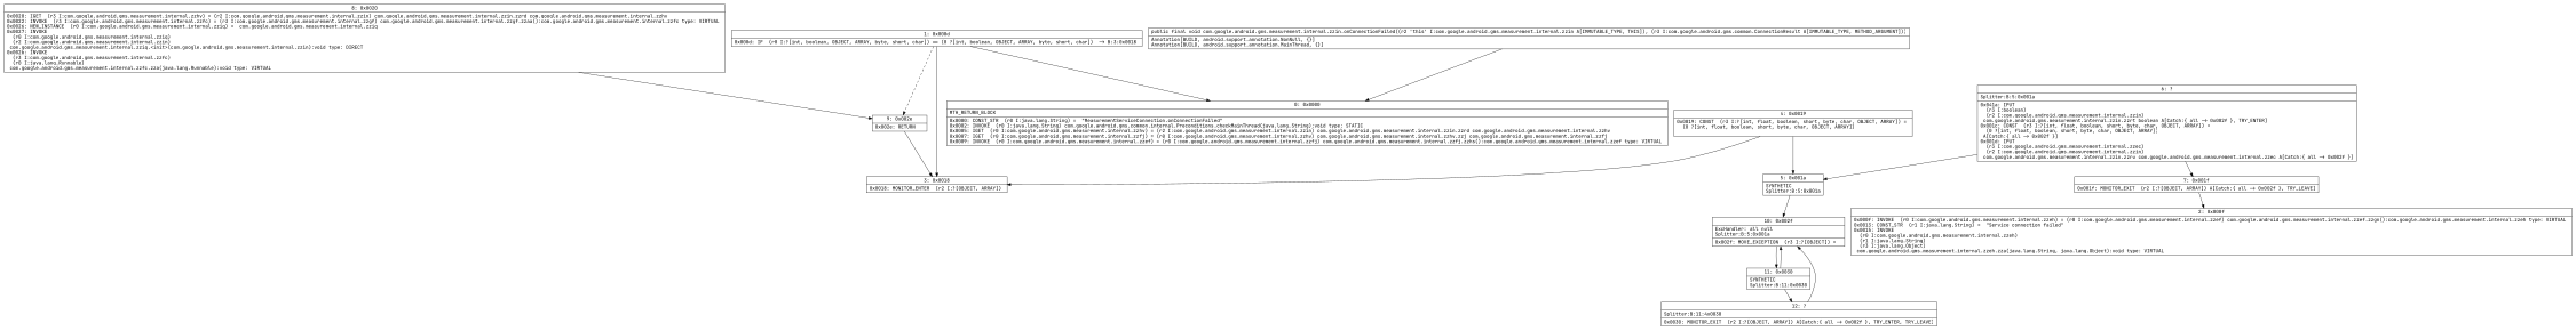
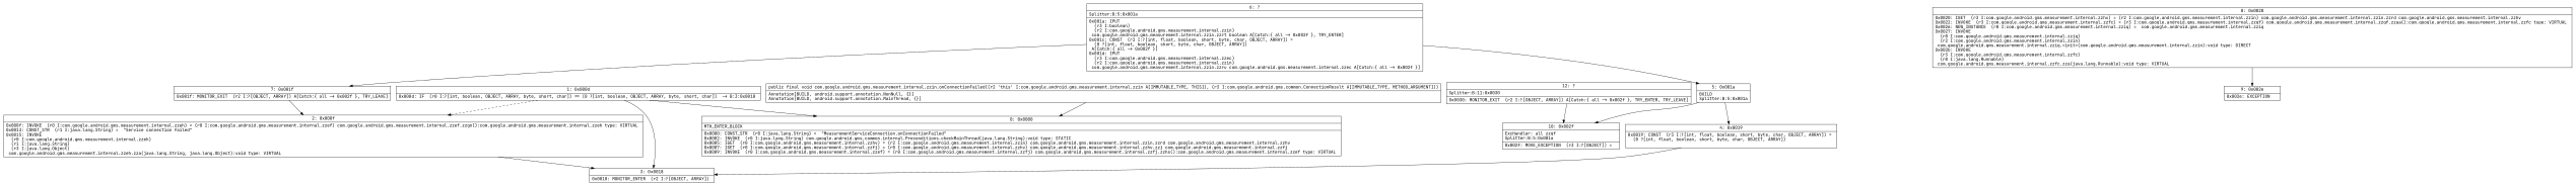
  digraph {
    fontname="JetBrains Mono"
    node [fontname="JetBrains Mono" shape=record]
    edge [fontname="JetBrains Mono"]
-   n1 [label="{0\:\ 0x0000|MTH_RETURN_BLOCK\l|0x0000: CONST_STR  (r0 I:java.lang.String) =  \"MeasurementServiceConnection.onConnectionFailed\" \l0x0002: INVOKE  (r0 I:java.lang.String) com.google.android.gms.common.internal.Preconditions.checkMainThread(java.lang.String):void type: STATIC \l0x0005: IGET  (r0 I:com.google.android.gms.measurement.internal.zzhv) = (r2 I:com.google.android.gms.measurement.internal.zzin) com.google.android.gms.measurement.internal.zzin.zzrd com.google.android.gms.measurement.internal.zzhv \l0x0007: IGET  (r0 I:com.google.android.gms.measurement.internal.zzfj) = (r0 I:com.google.android.gms.measurement.internal.zzhv) com.google.android.gms.measurement.internal.zzhv.zzj com.google.android.gms.measurement.internal.zzfj \l0x0009: INVOKE  (r0 I:com.google.android.gms.measurement.internal.zzef) = (r0 I:com.google.android.gms.measurement.internal.zzfj) com.google.android.gms.measurement.internal.zzfj.zzhs():com.google.android.gms.measurement.internal.zzef type: VIRTUAL \l}"]
+   n1 [label="{0\:\ 0x0000|MTH_ENTER_BLOCK\l|0x0000: CONST_STR  (r0 I:java.lang.String) =  \"MeasurementServiceConnection.onConnectionFailed\" \l0x0002: INVOKE  (r0 I:java.lang.String) com.google.android.gms.common.internal.Preconditions.checkMainThread(java.lang.String):void type: STATIC \l0x0005: IGET  (r0 I:com.google.android.gms.measurement.internal.zzhv) = (r2 I:com.google.android.gms.measurement.internal.zzin) com.google.android.gms.measurement.internal.zzin.zzrd com.google.android.gms.measurement.internal.zzhv \l0x0007: IGET  (r0 I:com.google.android.gms.measurement.internal.zzfj) = (r0 I:com.google.android.gms.measurement.internal.zzhv) com.google.android.gms.measurement.internal.zzhv.zzj com.google.android.gms.measurement.internal.zzfj \l0x0009: INVOKE  (r0 I:com.google.android.gms.measurement.internal.zzef) = (r0 I:com.google.android.gms.measurement.internal.zzfj) com.google.android.gms.measurement.internal.zzfj.zzhs():com.google.android.gms.measurement.internal.zzef type: VIRTUAL \l}"]
    n2 [label="{1\:\ 0x000d|0x000d: IF  (r0 I:?[int, boolean, OBJECT, ARRAY, byte, short, char]) == (0 ?[int, boolean, OBJECT, ARRAY, byte, short, char])  \-\> B:3:0x0018 \l}"]
    n3 [label="{2\:\ 0x000f|0x000f: INVOKE  (r0 I:com.google.android.gms.measurement.internal.zzeh) = (r0 I:com.google.android.gms.measurement.internal.zzef) com.google.android.gms.measurement.internal.zzef.zzgn():com.google.android.gms.measurement.internal.zzeh type: VIRTUAL \l0x0013: CONST_STR  (r1 I:java.lang.String) =  \"Service connection failed\" \l0x0015: INVOKE  \l  (r0 I:com.google.android.gms.measurement.internal.zzeh)\l  (r1 I:java.lang.String)\l  (r3 I:java.lang.Object)\l com.google.android.gms.measurement.internal.zzeh.zza(java.lang.String, java.lang.Object):void type: VIRTUAL \l}"]
    n4 [label="{3\:\ 0x0018|0x0018: MONITOR_ENTER  (r2 I:?[OBJECT, ARRAY]) \l}"]
    n5 [label="{4\:\ 0x0019|0x0019: CONST  (r3 I:?[int, float, boolean, short, byte, char, OBJECT, ARRAY]) = \l  (0 ?[int, float, boolean, short, byte, char, OBJECT, ARRAY])\l \l}"]
-   n6 [label="{5\:\ 0x001a|SYNTHETIC\lSplitter:B:5:0x001a\l}"]
-   n7 [label="{10\:\ 0x002f|ExcHandler: all null\lSplitter:B:5:0x001a\l|0x002f: MOVE_EXCEPTION  (r3 I:?[OBJECT]) =  \l}"]
-   n8 [label="{6\:\ ?|Splitter:B:5:0x001a\l|0x041a: IPUT  \l  (r3 I:boolean)\l  (r2 I:com.google.android.gms.measurement.internal.zzin)\l com.google.android.gms.measurement.internal.zzin.zzrt boolean A[Catch:\{ all \-\> 0x002f \}, TRY_ENTER]\l0x001c: CONST  (r3 I:?[int, float, boolean, short, byte, char, OBJECT, ARRAY]) = \l  (0 ?[int, float, boolean, short, byte, char, OBJECT, ARRAY])\l A[Catch:\{ all \-\> 0x002f \}]\l0x001d: IPUT  \l  (r3 I:com.google.android.gms.measurement.internal.zzec)\l  (r2 I:com.google.android.gms.measurement.internal.zzin)\l com.google.android.gms.measurement.internal.zzin.zzru com.google.android.gms.measurement.internal.zzec A[Catch:\{ all \-\> 0x002f \}]\l}"]
+   n6 [label="{5\:\ 0x001a|BUILD\lSplitter:B:5:0x001a\l}"]
+   n7 [label="{10\:\ 0x002f|ExcHandler: all zzgf\lSplitter:B:5:0x001a\l|0x002f: MOVE_EXCEPTION  (r3 I:?[OBJECT]) =  \l}"]
+   n8 [label="{6\:\ ?|Splitter:B:5:0x001a\l|0x001a: IPUT  \l  (r3 I:boolean)\l  (r2 I:com.google.android.gms.measurement.internal.zzin)\l com.google.android.gms.measurement.internal.zzin.zzrt boolean A[Catch:\{ all \-\> 0x002f \}, TRY_ENTER]\l0x001c: CONST  (r3 I:?[int, float, boolean, short, byte, char, OBJECT, ARRAY]) = \l  (0 ?[int, float, boolean, short, byte, char, OBJECT, ARRAY])\l A[Catch:\{ all \-\> 0x002f \}]\l0x001d: IPUT  \l  (r3 I:com.google.android.gms.measurement.internal.zzec)\l  (r2 I:com.google.android.gms.measurement.internal.zzin)\l com.google.android.gms.measurement.internal.zzin.zzru com.google.android.gms.measurement.internal.zzec A[Catch:\{ all \-\> 0x002f \}]\l}"]
    n9 [label="{7\:\ 0x001f|0x001f: MONITOR_EXIT  (r2 I:?[OBJECT, ARRAY]) A[Catch:\{ all \-\> 0x002f \}, TRY_LEAVE]\l}"]
-   n10 [label="{11\:\ 0x0030|SYNTHETIC\lSplitter:B:11:0x0030\l}"]
    n11 [label="{8\:\ 0x0020|0x0020: IGET  (r3 I:com.google.android.gms.measurement.internal.zzhv) = (r2 I:com.google.android.gms.measurement.internal.zzin) com.google.android.gms.measurement.internal.zzin.zzrd com.google.android.gms.measurement.internal.zzhv \l0x0022: INVOKE  (r3 I:com.google.android.gms.measurement.internal.zzfc) = (r3 I:com.google.android.gms.measurement.internal.zzgf) com.google.android.gms.measurement.internal.zzgf.zzaa():com.google.android.gms.measurement.internal.zzfc type: VIRTUAL \l0x0026: NEW_INSTANCE  (r0 I:com.google.android.gms.measurement.internal.zziq) =  com.google.android.gms.measurement.internal.zziq \l0x0027: INVOKE  \l  (r0 I:com.google.android.gms.measurement.internal.zziq)\l  (r2 I:com.google.android.gms.measurement.internal.zzin)\l com.google.android.gms.measurement.internal.zziq.\<init\>(com.google.android.gms.measurement.internal.zzin):void type: DIRECT \l0x002b: INVOKE  \l  (r3 I:com.google.android.gms.measurement.internal.zzfc)\l  (r0 I:java.lang.Runnable)\l com.google.android.gms.measurement.internal.zzfc.zza(java.lang.Runnable):void type: VIRTUAL \l}"]
-   n12 [label="{9\:\ 0x002e|0x002e: RETURN   \l}"]
-   n13 [label="{12\:\ ?|Splitter:B:11:4x0030\l|0x0030: MONITOR_EXIT  (r2 I:?[OBJECT, ARRAY]) A[Catch:\{ all \-\> 0x002f \}, TRY_ENTER, TRY_LEAVE]\l}"]
+   n12 [label="{9\:\ 0x002e|0x002e: EXCEPTION   \l}"]
+   n13 [label="{12\:\ ?|Splitter:B:11:0x0030\l|0x0030: MONITOR_EXIT  (r2 I:?[OBJECT, ARRAY]) A[Catch:\{ all \-\> 0x002f \}, TRY_ENTER, TRY_LEAVE]\l}"]
    n14 [label="{public final void com.google.android.gms.measurement.internal.zzin.onConnectionFailed((r2 'this' I:com.google.android.gms.measurement.internal.zzin A[IMMUTABLE_TYPE, THIS]), (r3 I:com.google.android.gms.common.ConnectionResult A[IMMUTABLE_TYPE, METHOD_ARGUMENT]))  | Annotation[BUILD, android.support.annotation.NonNull, \{\}]\lAnnotation[BUILD, android.support.annotation.MainThread, \{\}]\l}"]
    n2 -> n1
-   n2 -> n12 [style=dashed]
+   n2 -> n3 [style=dashed]
    n2 -> n4
-   n12 -> n4
+   n3 -> n4
    n5 -> n4
-   n5 -> n6
+   n6 -> n5
    n6 -> n7
-   n7 -> n10
    n8 -> n6
    n8 -> n9
    n9 -> n3
-   n10 -> n7
-   n10 -> n13
    n11 -> n12
    n13 -> n7
    n14 -> n1
  }
